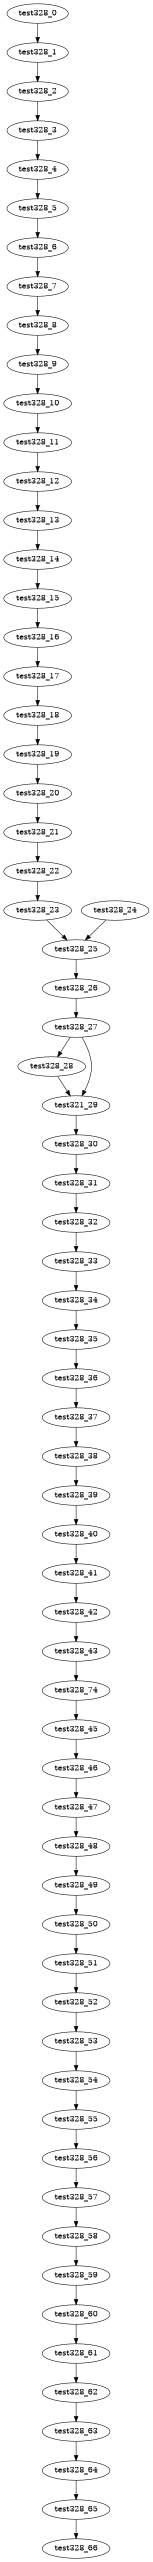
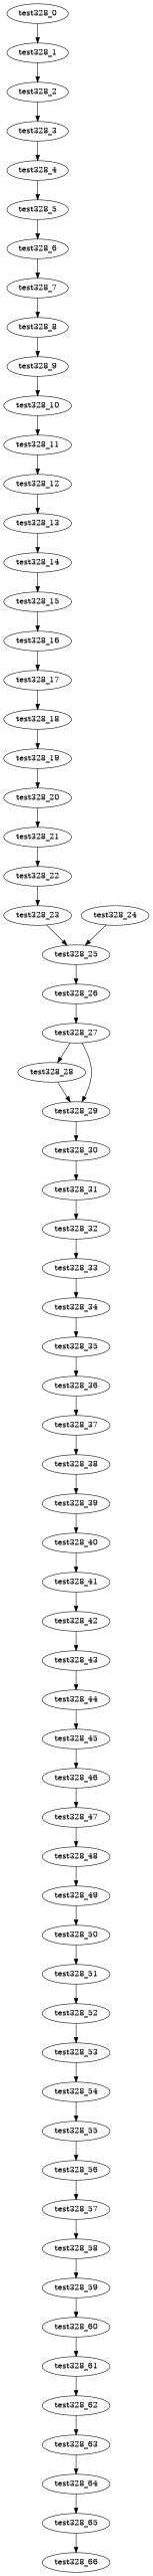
  digraph {
    test328_0
    test328_1
    test328_2
    test328_3
    test328_4
    test328_5
    test328_6
    test328_7
    test328_8
    test328_9
    test328_10
    test328_11
    test328_12
    test328_13
    test328_14
    test328_15
    test328_16
    test328_17
    test328_18
    test328_19
    test328_20
    test328_21
    test328_22
    test328_23
    test328_25
    test328_24
    test328_26
    test328_27
    test328_28
-   test328_29 [label=test321_29]
+   test328_29
    test328_30
    test328_31
    test328_32
    test328_33
    test328_34
    test328_35
    test328_36
    test328_37
    test328_38
    test328_39
    test328_40
    test328_41
    test328_42
    test328_43
-   test328_44 [label=test328_74]
+   test328_44
    test328_45
    test328_46
    test328_47
    test328_48
    test328_49
    test328_50
    test328_51
    test328_52
    test328_53
    test328_54
    test328_55
    test328_56
    test328_57
    test328_58
    test328_59
    test328_60
    test328_61
    test328_62
    test328_63
    test328_64
    test328_65
    test328_66
    test328_0 -> test328_1
    test328_1 -> test328_2
    test328_2 -> test328_3
    test328_3 -> test328_4
    test328_4 -> test328_5
    test328_5 -> test328_6
    test328_6 -> test328_7
    test328_7 -> test328_8
    test328_8 -> test328_9
    test328_9 -> test328_10
    test328_10 -> test328_11
    test328_11 -> test328_12
    test328_12 -> test328_13
    test328_13 -> test328_14
    test328_14 -> test328_15
    test328_15 -> test328_16
    test328_16 -> test328_17
    test328_17 -> test328_18
    test328_18 -> test328_19
    test328_19 -> test328_20
    test328_20 -> test328_21
    test328_21 -> test328_22
    test328_22 -> test328_23
    test328_23 -> test328_25
    test328_25 -> test328_26
    test328_24 -> test328_25
    test328_26 -> test328_27
    test328_27 -> test328_28
    test328_27 -> test328_29
    test328_28 -> test328_29
    test328_29 -> test328_30
    test328_30 -> test328_31
    test328_31 -> test328_32
    test328_32 -> test328_33
    test328_33 -> test328_34
    test328_34 -> test328_35
    test328_35 -> test328_36
    test328_36 -> test328_37
    test328_37 -> test328_38
    test328_38 -> test328_39
    test328_39 -> test328_40
    test328_40 -> test328_41
    test328_41 -> test328_42
    test328_42 -> test328_43
    test328_43 -> test328_44
    test328_44 -> test328_45
    test328_45 -> test328_46
    test328_46 -> test328_47
    test328_47 -> test328_48
    test328_48 -> test328_49
    test328_49 -> test328_50
    test328_50 -> test328_51
    test328_51 -> test328_52
    test328_52 -> test328_53
    test328_53 -> test328_54
    test328_54 -> test328_55
    test328_55 -> test328_56
    test328_56 -> test328_57
    test328_57 -> test328_58
    test328_58 -> test328_59
    test328_59 -> test328_60
    test328_60 -> test328_61
    test328_61 -> test328_62
    test328_62 -> test328_63
    test328_63 -> test328_64
    test328_64 -> test328_65
    test328_65 -> test328_66
  }
